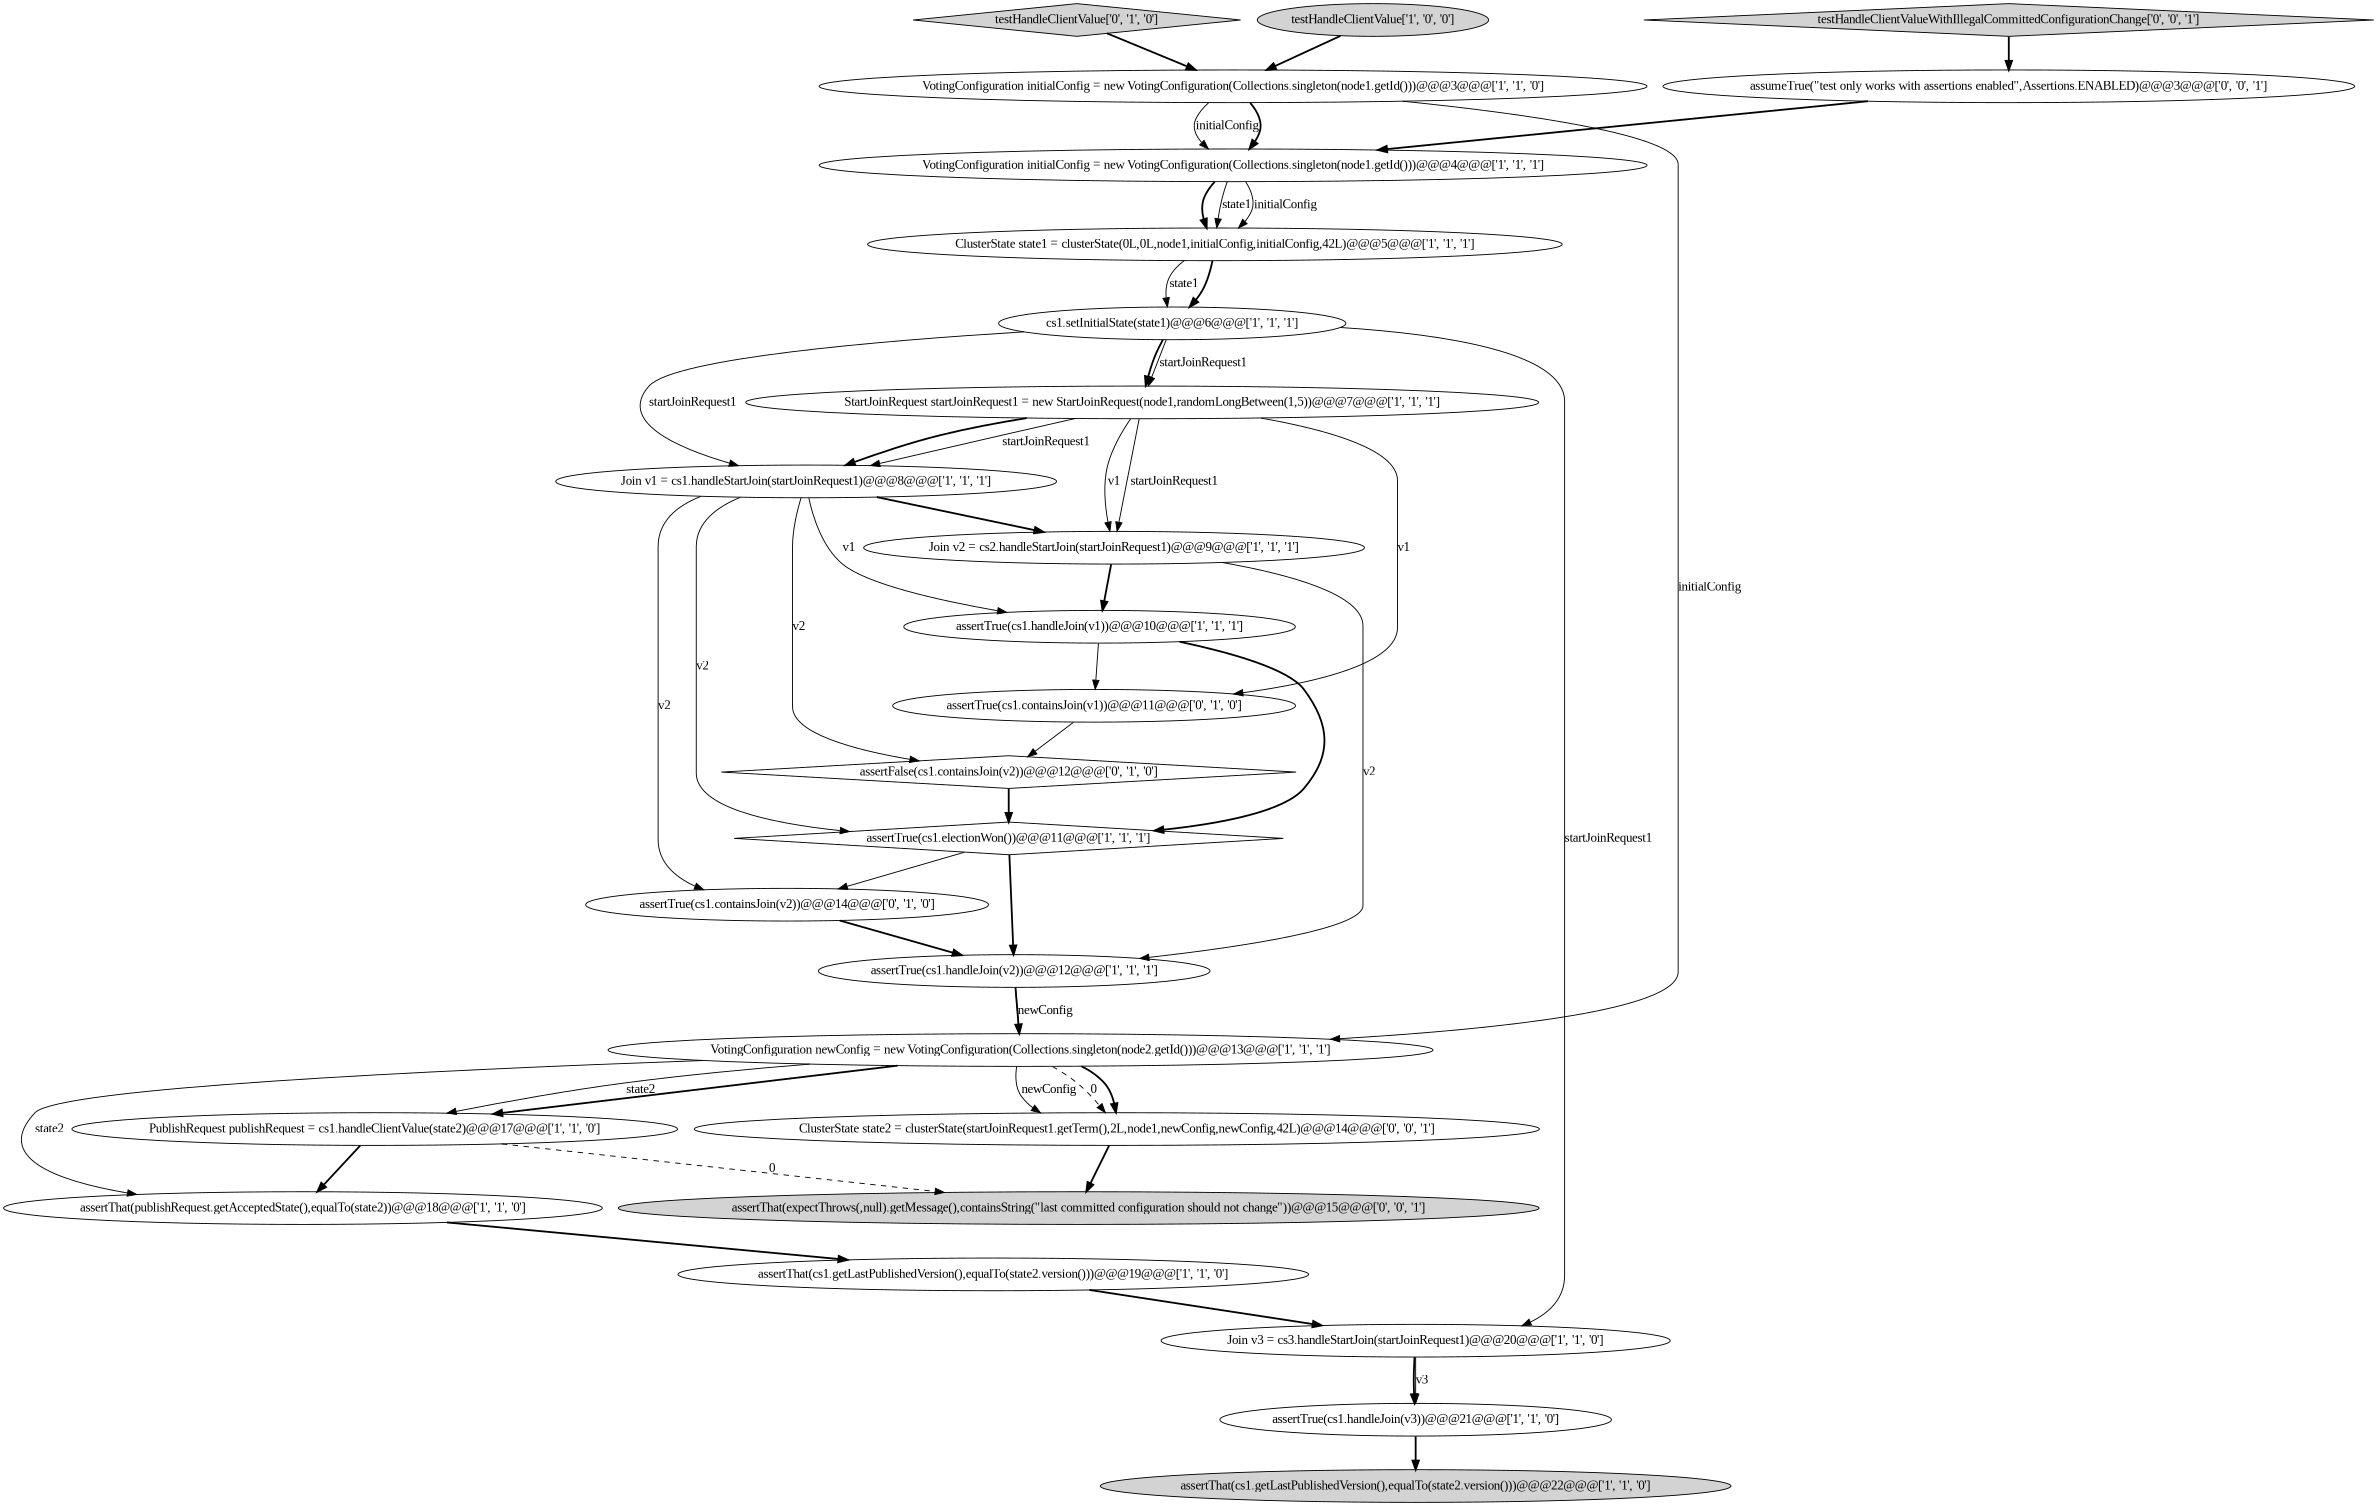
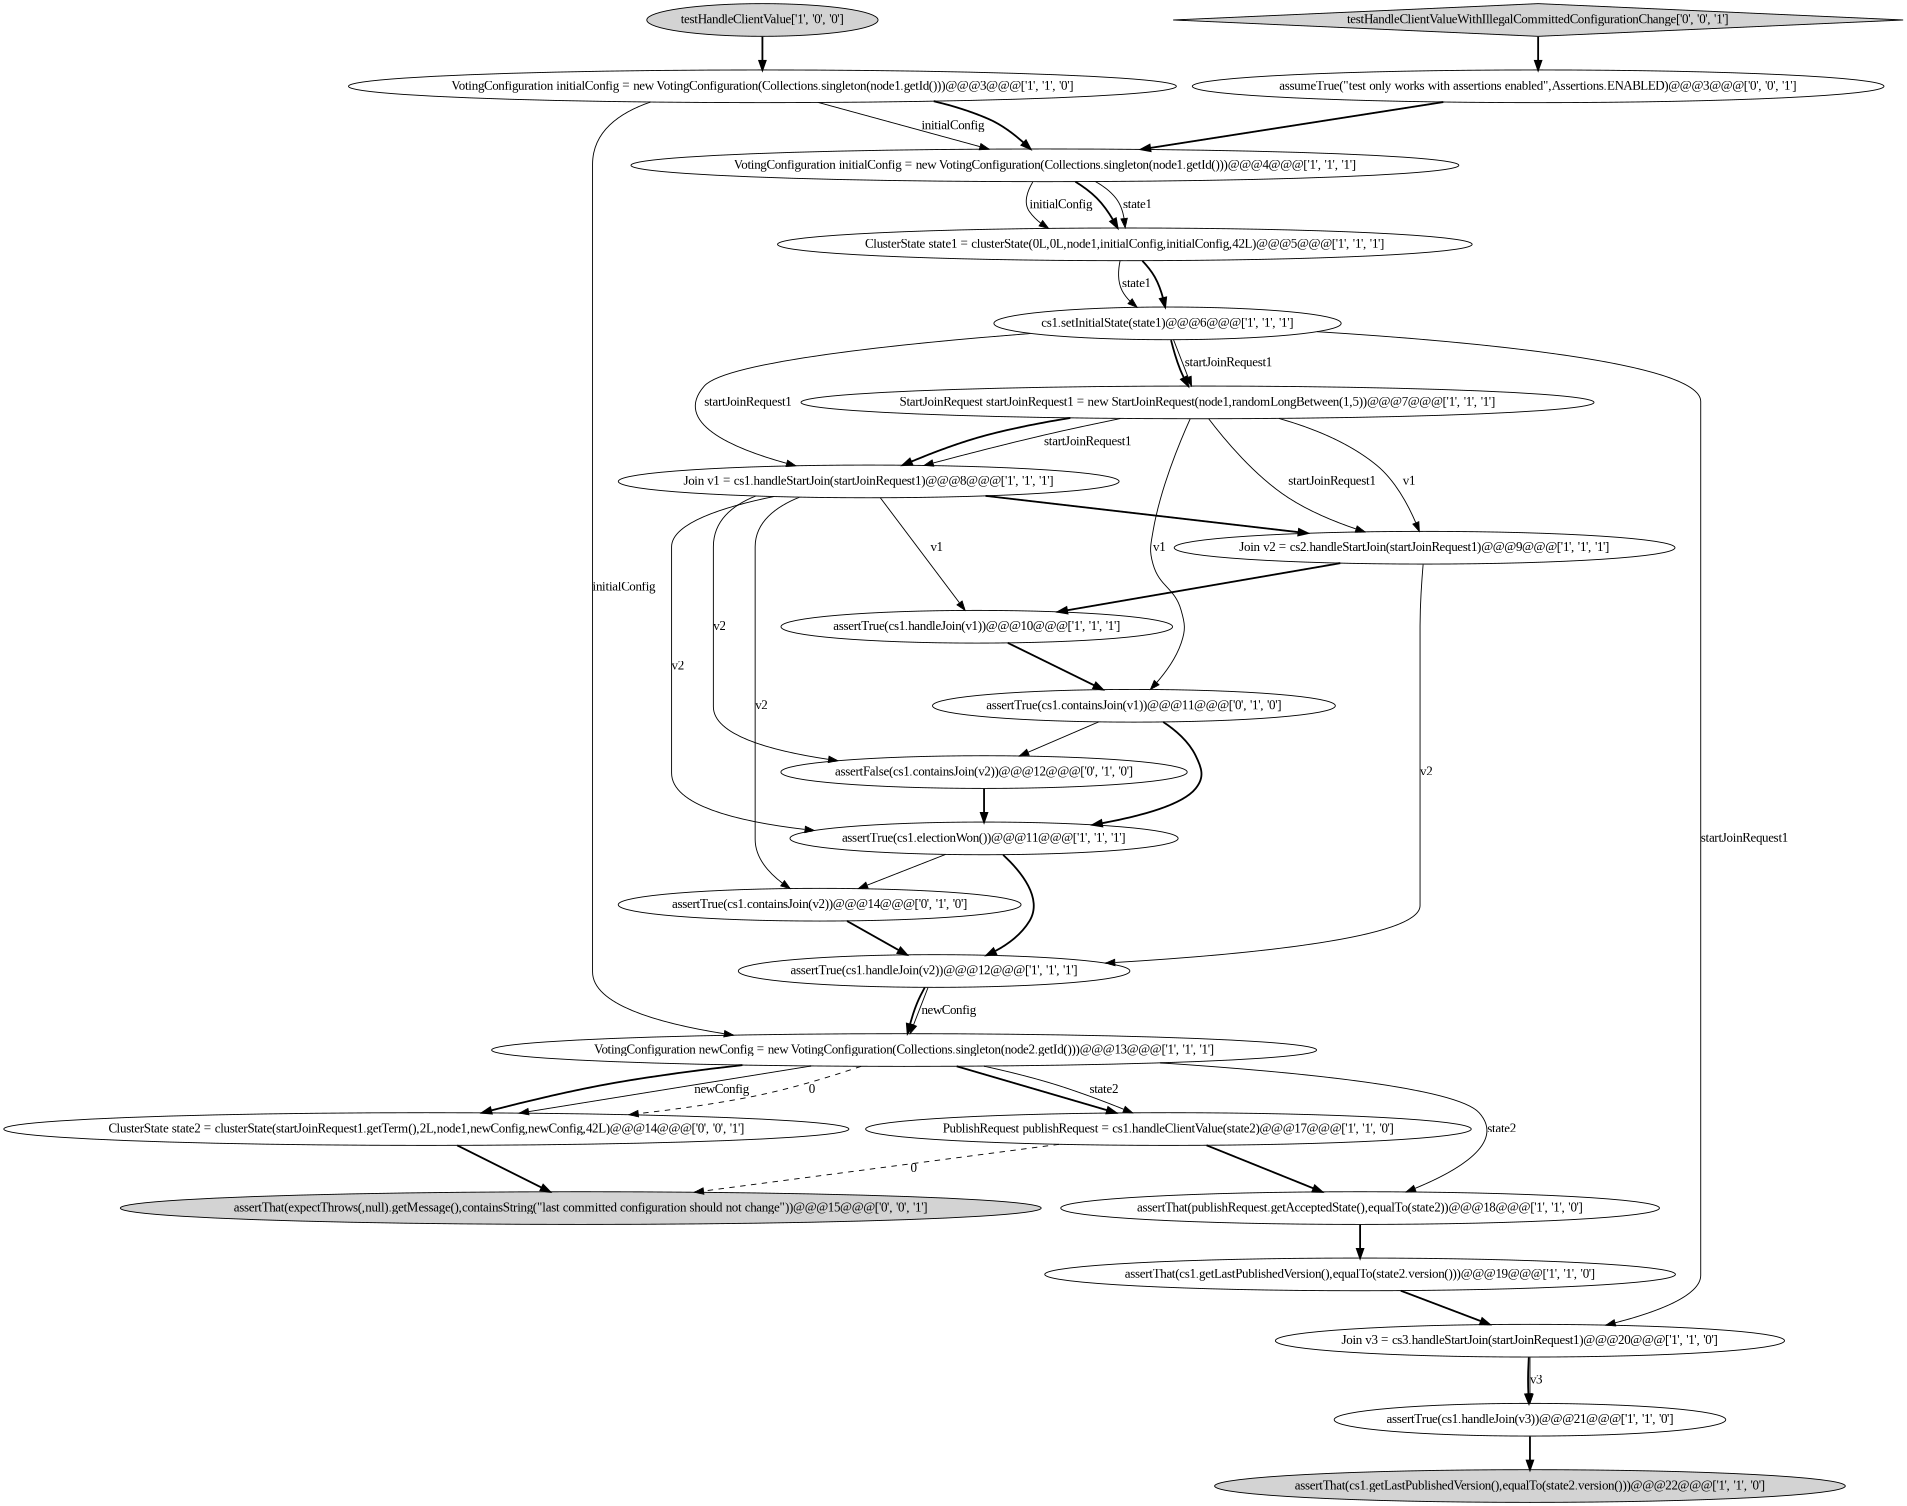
  digraph {
    fontname="Liberation Serif"
    node [fillcolor=white fontname="Liberation Serif" shape=ellipse style=filled]
    edge [fontname="Liberation Serif" style=bold]
    n1 [label="assumeTrue(\"test only works with assertions enabled\",Assertions.ENABLED)@@@3@@@['0', '0', '1']"]
    n2 [label="VotingConfiguration initialConfig = new VotingConfiguration(Collections.singleton(node1.getId()))@@@4@@@['1', '1', '1']"]
    n3 [label="ClusterState state1 = clusterState(0L,0L,node1,initialConfig,initialConfig,42L)@@@5@@@['1', '1', '1']"]
    n4 [label="PublishRequest publishRequest = cs1.handleClientValue(state2)@@@17@@@['1', '1', '0']"]
    n5 [fillcolor=lightgray label="assertThat(expectThrows(,null).getMessage(),containsString(\"last committed configuration should not change\"))@@@15@@@['0', '0', '1']"]
    n6 [label="assertThat(publishRequest.getAcceptedState(),equalTo(state2))@@@18@@@['1', '1', '0']"]
    n7 [label="assertThat(cs1.getLastPublishedVersion(),equalTo(state2.version()))@@@19@@@['1', '1', '0']"]
    n8 [label="Join v2 = cs2.handleStartJoin(startJoinRequest1)@@@9@@@['1', '1', '1']"]
    n9 [label="assertTrue(cs1.handleJoin(v1))@@@10@@@['1', '1', '1']"]
    n10 [label="assertTrue(cs1.handleJoin(v2))@@@12@@@['1', '1', '1']"]
-   n11 [label="assertTrue(cs1.electionWon())@@@11@@@['1', '1', '1']" shape=diamond]
+   n11 [label="assertTrue(cs1.electionWon())@@@11@@@['1', '1', '1']"]
    n12 [label="assertTrue(cs1.containsJoin(v1))@@@11@@@['0', '1', '0']"]
    n13 [label="VotingConfiguration newConfig = new VotingConfiguration(Collections.singleton(node2.getId()))@@@13@@@['1', '1', '1']"]
    n14 [label="cs1.setInitialState(state1)@@@6@@@['1', '1', '1']"]
    n15 [fillcolor=lightgray label="testHandleClientValueWithIllegalCommittedConfigurationChange['0', '0', '1']" shape=diamond]
-   n16 [fillcolor=lightgray label="testHandleClientValue['0', '1', '0']" shape=diamond]
    n17 [label="VotingConfiguration initialConfig = new VotingConfiguration(Collections.singleton(node1.getId()))@@@3@@@['1', '1', '0']"]
    n18 [fillcolor=lightgray label="testHandleClientValue['1', '0', '0']"]
    n19 [label="assertTrue(cs1.handleJoin(v3))@@@21@@@['1', '1', '0']"]
    n20 [fillcolor=lightgray label="assertThat(cs1.getLastPublishedVersion(),equalTo(state2.version()))@@@22@@@['1', '1', '0']"]
    n21 [label="Join v3 = cs3.handleStartJoin(startJoinRequest1)@@@20@@@['1', '1', '0']"]
    n22 [label="assertTrue(cs1.containsJoin(v2))@@@14@@@['0', '1', '0']"]
-   n23 [label="assertFalse(cs1.containsJoin(v2))@@@12@@@['0', '1', '0']" shape=diamond]
+   n23 [label="assertFalse(cs1.containsJoin(v2))@@@12@@@['0', '1', '0']"]
    n24 [label="ClusterState state2 = clusterState(startJoinRequest1.getTerm(),2L,node1,newConfig,newConfig,42L)@@@14@@@['0', '0', '1']"]
    n25 [label="StartJoinRequest startJoinRequest1 = new StartJoinRequest(node1,randomLongBetween(1,5))@@@7@@@['1', '1', '1']"]
    n26 [label="Join v1 = cs1.handleStartJoin(startJoinRequest1)@@@8@@@['1', '1', '1']"]
    n1 -> n2
    n2 -> n3
    n2 -> n3 [label=state1 style=solid]
    n2 -> n3 [label=initialConfig style=solid]
    n3 -> n14
    n3 -> n14 [label=state1 style=solid]
    n4 -> n5 [label=0 style=dashed]
    n4 -> n6
    n6 -> n7
    n7 -> n21
    n8 -> n9
    n8 -> n10 [label=v2 style=solid]
-   n9 -> n11
-   n9 -> n12 [style=solid]
+   n12 -> n11
+   n9 -> n12
    n10 -> n13 [label=newConfig style=solid]
    n10 -> n13
    n11 -> n10
    n11 -> n22 [style=solid]
    n12 -> n23 [style=solid]
    n13 -> n4
    n13 -> n4 [label=state2 style=solid]
    n13 -> n6 [label=state2 style=solid]
    n13 -> n24
    n13 -> n24 [label=newConfig style=solid]
    n13 -> n24 [label=0 style=dashed]
    n14 -> n21 [label=startJoinRequest1 style=solid]
    n14 -> n25 [label=startJoinRequest1 style=solid]
    n14 -> n25
    n14 -> n26 [label=startJoinRequest1 style=solid]
    n15 -> n1
-   n16 -> n17
    n17 -> n2 [label=initialConfig style=solid]
    n17 -> n2
    n17 -> n13 [label=initialConfig style=solid]
    n18 -> n17
    n19 -> n20
    n21 -> n19
    n21 -> n19 [label=v3 style=solid]
    n22 -> n10
    n23 -> n11
    n24 -> n5
    n25 -> n8 [label=startJoinRequest1 style=solid]
    n25 -> n8 [label=v1 style=solid]
    n25 -> n12 [label=v1 style=solid]
    n25 -> n26
    n25 -> n26 [label=startJoinRequest1 style=solid]
    n26 -> n8
    n26 -> n9 [label=v1 style=solid]
    n26 -> n11 [label=v2 style=solid]
    n26 -> n22 [label=v2 style=solid]
    n26 -> n23 [label=v2 style=solid]
  }
